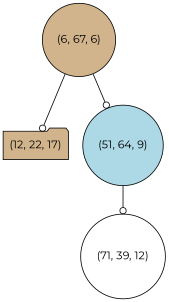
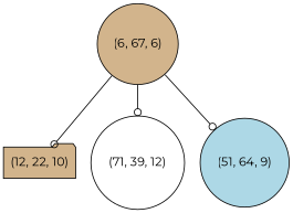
  digraph {
    fontname=Montserrat
    node [fillcolor=tan fontname=Montserrat shape=circle style=filled]
    edge [arrowhead=odot fontname=Montserrat]
-   "(12, 22, 10)" [shape=folder label="(12, 22, 17)"]
+   "(12, 22, 10)" [shape=folder]
    "(6, 67, 6)"
    n3 [fillcolor=white label="(71, 39, 12)"]
    "(51, 64, 9)" [fillcolor=lightblue]
    "(6, 67, 6)" -> "(12, 22, 10)"
-   "(51, 64, 9)" -> n3
+   "(6, 67, 6)" -> n3
    "(6, 67, 6)" -> "(51, 64, 9)"
  }
